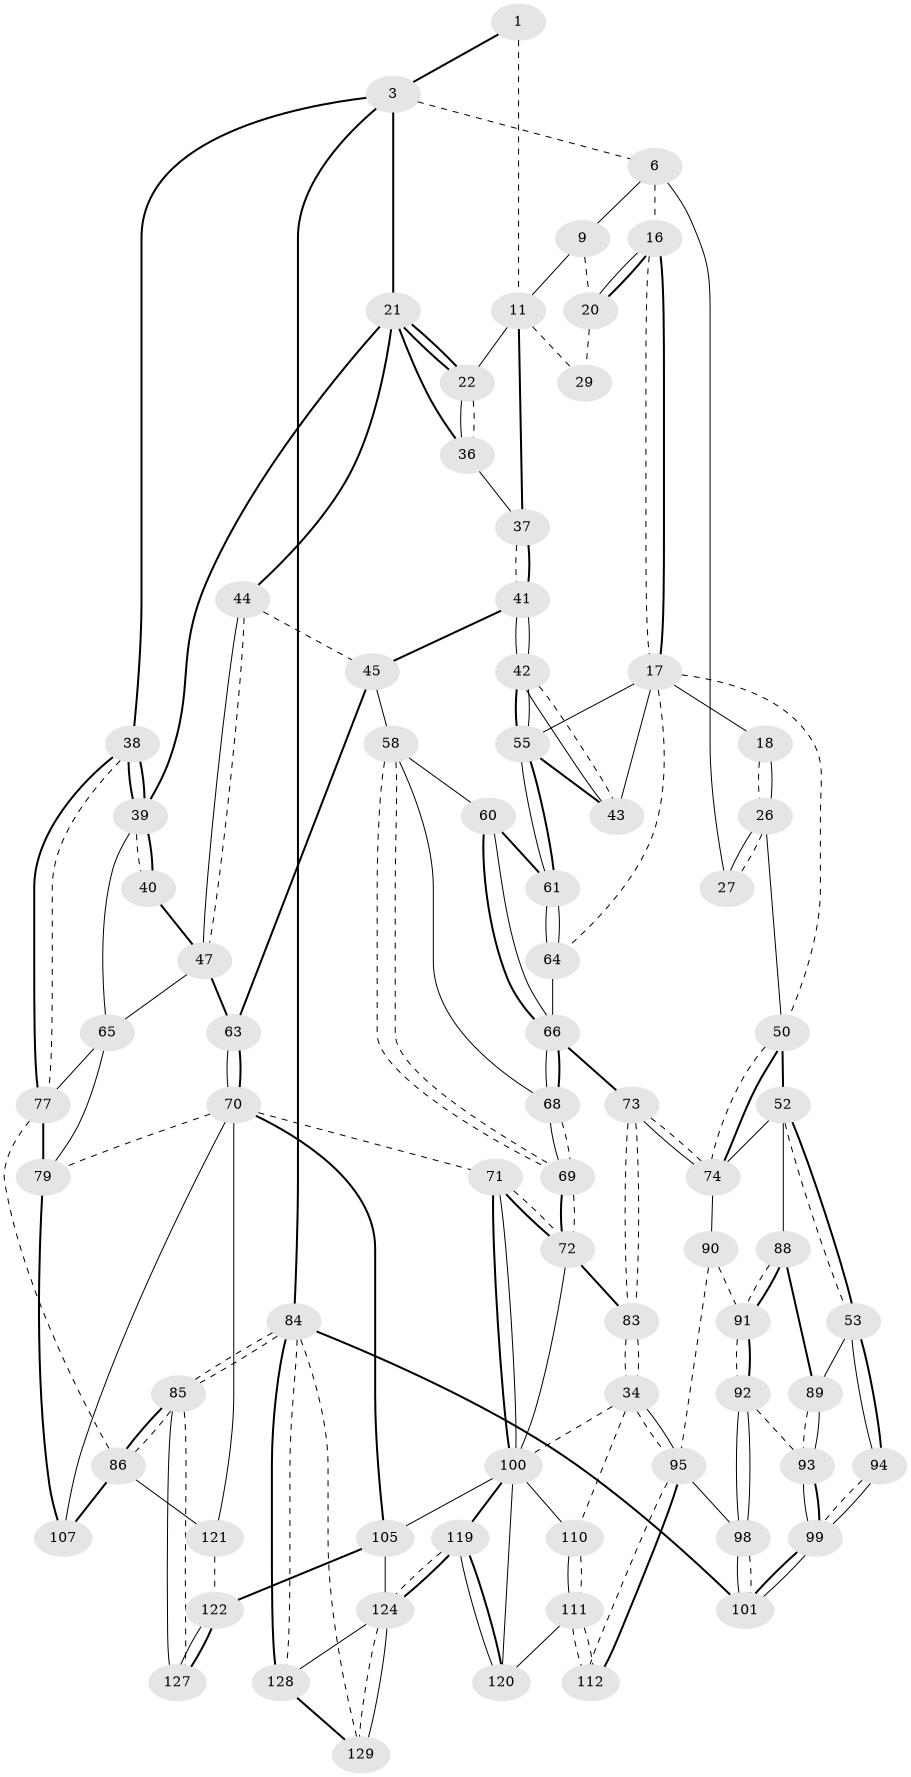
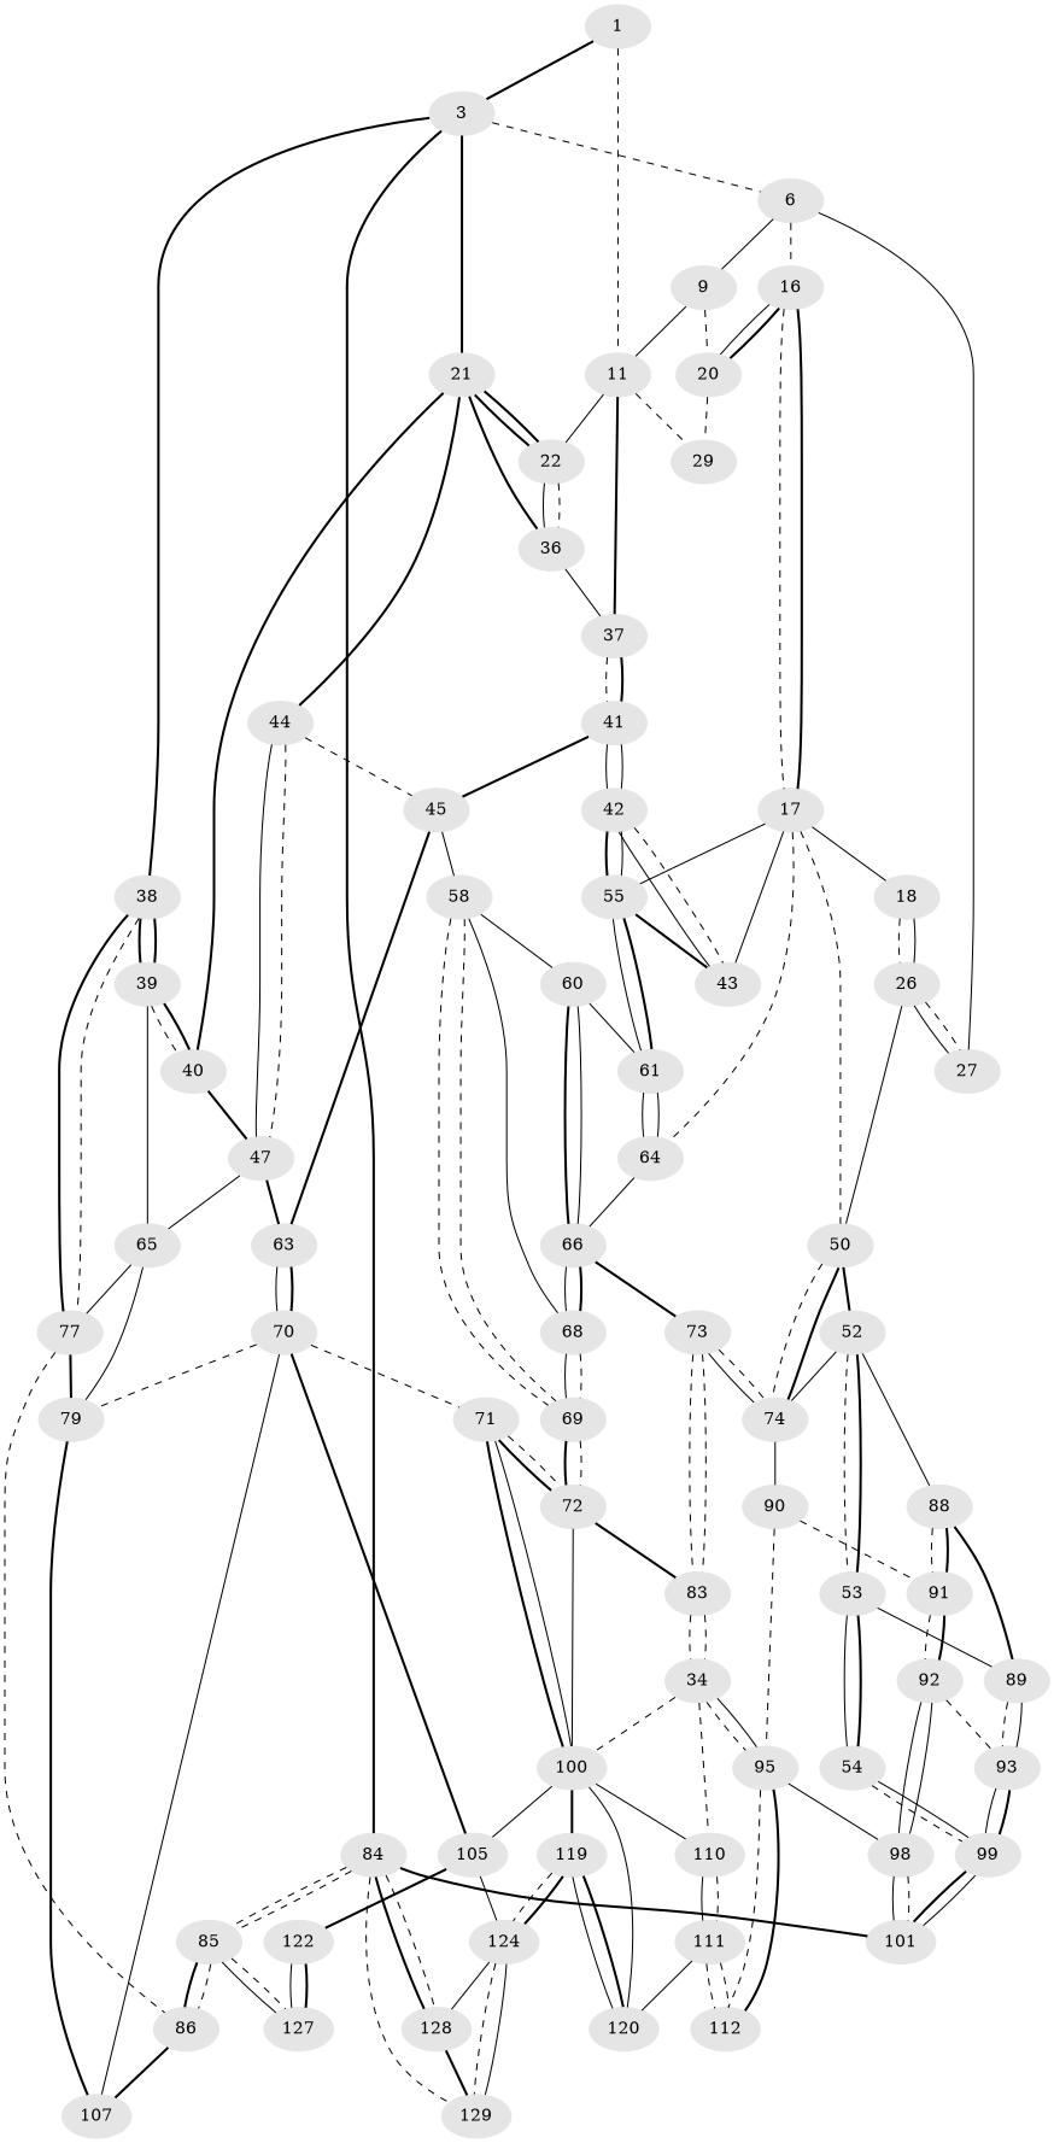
  graph {
    node [color=gray90 style=filled]
    edge [style=solid]
    1 [super="+2+10"]
    3 [super="+4"]
    11 [super="+23+12"]
    6 [super="+24+7"]
    21 [super="+32"]
    38
    84 [super="+115"]
    22
    29 [super="+31"]
    37
    9 [super="+14"]
    16
    27
    36
    40
    44
    39
    77 [super="+87"]
    85
    n20 [label=101]
    128
    129
    20
    17 [super="+46"]
    18
    26
    41
    43
    50 [super="+51"]
    55
    64
    52 [super="+76"]
    74 [super="+75"]
    61
    66 [super="+67"]
    47 [super="+62"]
    45 [super="+57"]
    42
    65 [super="+78"]
    79 [super="+80"]
    86 [super="+114"]
    63
    58 [super="+59"]
    60
    68
    69
    70 [super="+81"]
-   54 [label=94]
+   54
    99
    53
    88
    90
    89
    91
    93
    72 [super="+82"]
    73
    71
    105 [super="+123"]
    107
-   121
    83
    100 [super="+106+101"]
    122
    124
    110
    119
    120
    n69 [label=34 super="+103"]
    95 [super="+96"]
    127
    92
    98
    112 [super="+116"]
    111 [super="+125"]
    1 -- 3 [style=bold]
    1 -- 11 [style=dashed weight=2]
    3 -- 6 [style=dashed]
    3 -- 21 [style=bold weight=2]
    3 -- 38 [style=bold]
    3 -- 84 [style=bold weight=2]
    11 -- 22
    11 -- 29 [style=dashed]
    11 -- 37 [style=bold]
    6 -- 9
    6 -- 16 [style=dashed]
    6 -- 27 [weight=2]
    21 -- 22 [style=bold]
    21 -- 22 [style=bold]
    21 -- 36 [style=bold]
-   21 -- 39 [style=bold]
+   21 -- 40 [style=bold]
    21 -- 44 [style=bold]
    38 -- 39 [style=bold]
    38 -- 39 [style=bold]
    38 -- 77 [style=bold]
    38 -- 77 [style=dashed]
    84 -- 85 [style=dashed]
    84 -- 85 [style=dashed]
    84 -- n20 [style=bold]
    84 -- 128 [style=bold]
    84 -- 128 [style=dashed]
    84 -- 129 [style=dashed]
    22 -- 36
    22 -- 36 [style=dashed]
    37 -- 41 [style=dashed]
    37 -- 41 [style=bold]
    9 -- 11
    9 -- 20 [style=dashed]
    16 -- 20
    16 -- 20 [style=bold]
    16 -- 17 [style=dashed]
    16 -- 17 [style=bold]
    36 -- 37
    40 -- 47 [style=bold]
    44 -- 47
    44 -- 47 [style=dashed]
    44 -- 45 [style=dashed]
    39 -- 40 [style=dashed]
    39 -- 40 [style=bold]
    39 -- 65
    77 -- 79 [style=bold]
    77 -- 86 [style=dashed]
    85 -- 86 [style=bold]
    85 -- 86 [style=dashed]
    85 -- 127
    85 -- 127 [style=dashed]
    128 -- 129 [style=bold]
    20 -- 29 [style=dashed]
    17 -- 18
    17 -- 43
    17 -- 50 [style=dashed]
    17 -- 55
    17 -- 64 [style=dashed]
    18 -- 26 [style=dashed]
    18 -- 26
    26 -- 27
    26 -- 27 [style=dashed]
    26 -- 50
    41 -- 45 [style=bold]
    41 -- 42
    41 -- 42
    50 -- 52 [style=bold]
    50 -- 74 [style=dashed]
    50 -- 74 [style=bold]
    55 -- 43 [style=bold]
    55 -- 61
    55 -- 61 [style=bold]
    64 -- 66
    52 -- 74
    52 -- 53 [style=dashed]
    52 -- 53 [style=bold]
    52 -- 88
    74 -- 90
    61 -- 64
    61 -- 64
    66 -- 68
    66 -- 68 [style=bold]
    66 -- 73 [style=bold]
    47 -- 65
    47 -- 63 [style=bold]
    45 -- 63 [style=bold]
    45 -- 58
    42 -- 43
    42 -- 43 [style=dashed]
    42 -- 55 [style=bold]
    42 -- 55
    65 -- 77
    65 -- 79
    79 -- 107 [style=bold]
    86 -- 107 [style=bold]
-   86 -- 121
    63 -- 70
    63 -- 70 [style=bold]
    58 -- 60
    58 -- 68
    58 -- 69 [style=dashed]
    58 -- 69 [style=dashed]
-   60 -- 61 [style=bold]
+   60 -- 61
    60 -- 66 [style=bold]
    60 -- 66
    68 -- 69
    68 -- 69 [style=dashed]
    69 -- 72 [style=bold]
    69 -- 72 [style=dashed]
    70 -- 79 [style=dashed]
    70 -- 71 [style=dashed]
    70 -- 105 [style=bold]
    70 -- 107
-   70 -- 121
    54 -- 99 [style=dashed]
    54 -- 99
    99 -- n20 [style=bold]
    99 -- n20
    53 -- 54
    53 -- 54 [style=bold]
    53 -- 89
    88 -- 89 [style=bold]
    88 -- 91 [style=dashed]
    88 -- 91 [style=bold]
    90 -- 91 [style=dashed]
    90 -- 95 [style=dashed]
    89 -- 93 [style=dashed]
    89 -- 93
    91 -- 92 [style=dashed]
    91 -- 92 [style=bold]
    93 -- 99
    93 -- 99 [style=bold]
    72 -- 83 [style=bold]
    72 -- 100
    73 -- 74
    73 -- 74 [style=dashed]
    73 -- 83 [style=dashed]
    73 -- 83 [style=dashed]
    71 -- 72 [style=bold]
    71 -- 72 [style=dashed]
    71 -- 100 [style=bold]
    71 -- 100
    105 -- 122 [style=bold]
    105 -- 124
-   121 -- 122 [style=dashed]
    83 -- n69 [style=dashed]
    83 -- n69 [style=dashed]
    100 -- 105
    100 -- 110
    100 -- 119 [style=bold]
    100 -- 120
    122 -- 127
    122 -- 127 [style=bold]
    124 -- 128
    124 -- 129 [style=dashed]
    124 -- 129
    110 -- 111
    110 -- 111 [style=dashed]
    119 -- 124 [style=dashed]
    119 -- 124 [style=bold]
    119 -- 120
    119 -- 120 [style=bold]
    n69 -- 100 [style=dashed]
    n69 -- 110 [style=dashed]
    n69 -- 95 [style=dashed]
    n69 -- 95
    95 -- 98
    95 -- 112 [style=dashed]
    95 -- 112 [style=bold]
    92 -- 93 [style=dashed]
    92 -- 98
    92 -- 98
    98 -- n20
    98 -- n20 [style=dashed]
    111 -- 120
    111 -- 112 [style=dashed]
    111 -- 112 [style=dashed]
  }
